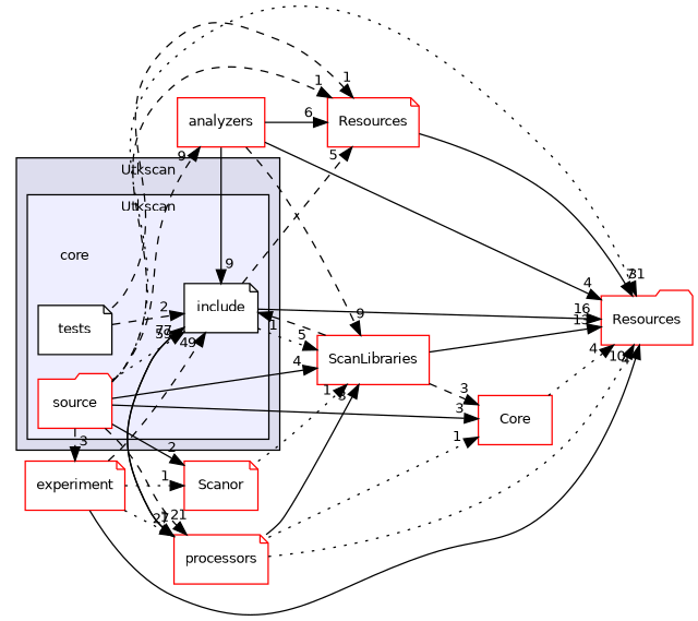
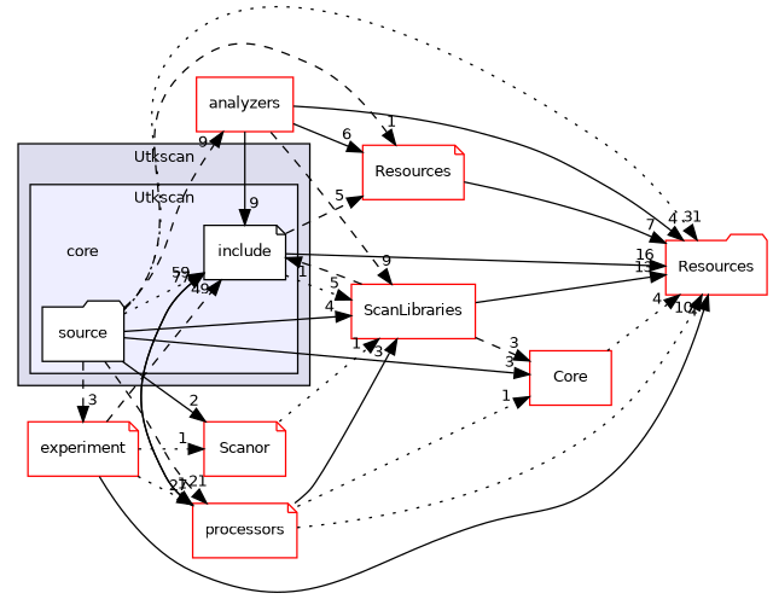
  digraph {
    compound=true
    rankdir=LR
    node [fontname=Helvetica fontsize=10 shape=note color=red fillcolor=white style=filled]
    edge [headlabel=1 labeldistance=1.5 labelfontname=Helvetica labelfontsize=10 style=solid]
    n1 [label=core shape=plaintext color="" fillcolor="" style=""]
    n2 [color=black label=include]
-   n3 [label=source shape=folder]
-   n4 [color=black label=tests]
+   n3 [color=black label=source shape=folder]
    n5 [label=ScanLibraries shape=box]
    n6 [label=processors]
    n7 [label=Resources shape=folder]
    n8 [label=Resources]
    n9 [label=Scanor]
    n10 [label=experiment]
    n11 [label=Core shape=box]
    n12 [label=analyzers shape=box]
    subgraph cluster_1 {
      bgcolor="#ddddee"
      fontname=Helvetica
      fontsize=10
      label=Utkscan
      pencolor=black
      subgraph cluster_2 {
        bgcolor="#eeeeff"
        fontname=Helvetica
        fontsize=10
        pencolor=black
        n1
        n2
        n3
-       n4
      }
    }
    n2 -> n5 [headlabel=5 style=dotted]
    n2 -> n6
    n2 -> n7 [headlabel=16]
    n2 -> n8 [headlabel=5 style=dashed]
    n3 -> n2 [headlabel=59 style=dotted]
    n3 -> n5 [headlabel=4]
    n3 -> n6 [headlabel=21 style=dashed]
    n3 -> n7 [headlabel=31 style=dotted]
    n3 -> n8 [style=dashed]
    n3 -> n9 [headlabel=2]
    n3 -> n10 [headlabel=3 style=dashed]
    n3 -> n11 [headlabel=3]
    n3 -> n12 [headlabel=9 style=dashed]
-   n4 -> n2 [headlabel=2 style=dashed]
-   n4 -> n8 [style=dashed]
    n5 -> n2 [style=dashed]
    n5 -> n7 [headlabel=13]
    n5 -> n11 [headlabel=3 style=dashed]
    n6 -> n2 [headlabel=77]
    n6 -> n5 [headlabel=3]
    n6 -> n7 [headlabel=10 style=dotted]
    n6 -> n11 [style=dotted]
    n8 -> n7 [headlabel=7]
    n9 -> n5 [style=dotted]
    n10 -> n2 [headlabel=49 style=dashed]
    n10 -> n6 [headlabel=27 style=dotted]
    n10 -> n7 [headlabel=4]
    n10 -> n9 [style=dotted]
    n11 -> n7 [headlabel=4 style=dotted]
    n12 -> n2 [headlabel=9]
    n12 -> n5 [headlabel=9 style=dashed]
    n12 -> n7 [headlabel=4]
    n12 -> n8 [headlabel=6]
  }
